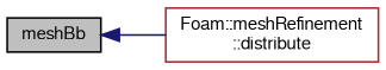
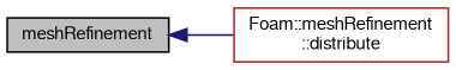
  digraph {
    rankdir=LR
    node [fontname=FreeSans fontsize=10 shape=record]
-   n1 [color=black fillcolor=grey75 fontcolor=black height=0.2 label=meshBb style=filled width=0.4]
+   n1 [color=black fillcolor=grey75 fontcolor=black height=0.2 label=meshRefinement style=filled width=0.4]
    n2 [color=brown height=0.2 label="Foam::meshRefinement\l::distribute" width=0.4]
    n1 -> n2 [color=midnightblue dir=back fontname=FreeSans fontsize=10 labelfontname=FreeSans labelfontsize=10 style=solid]
  }
